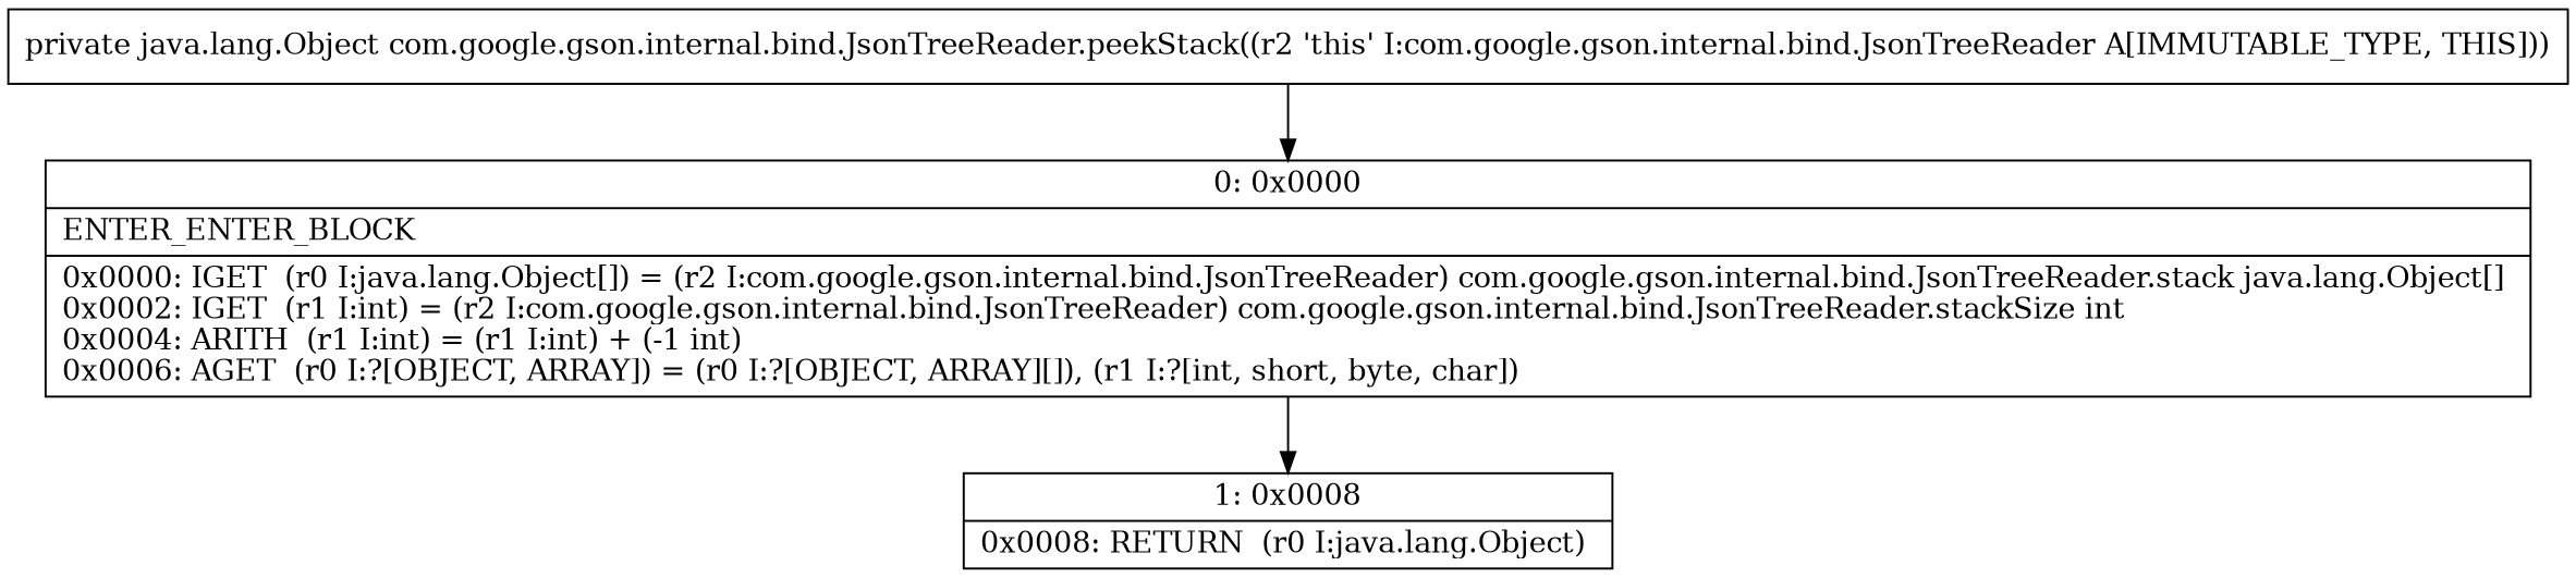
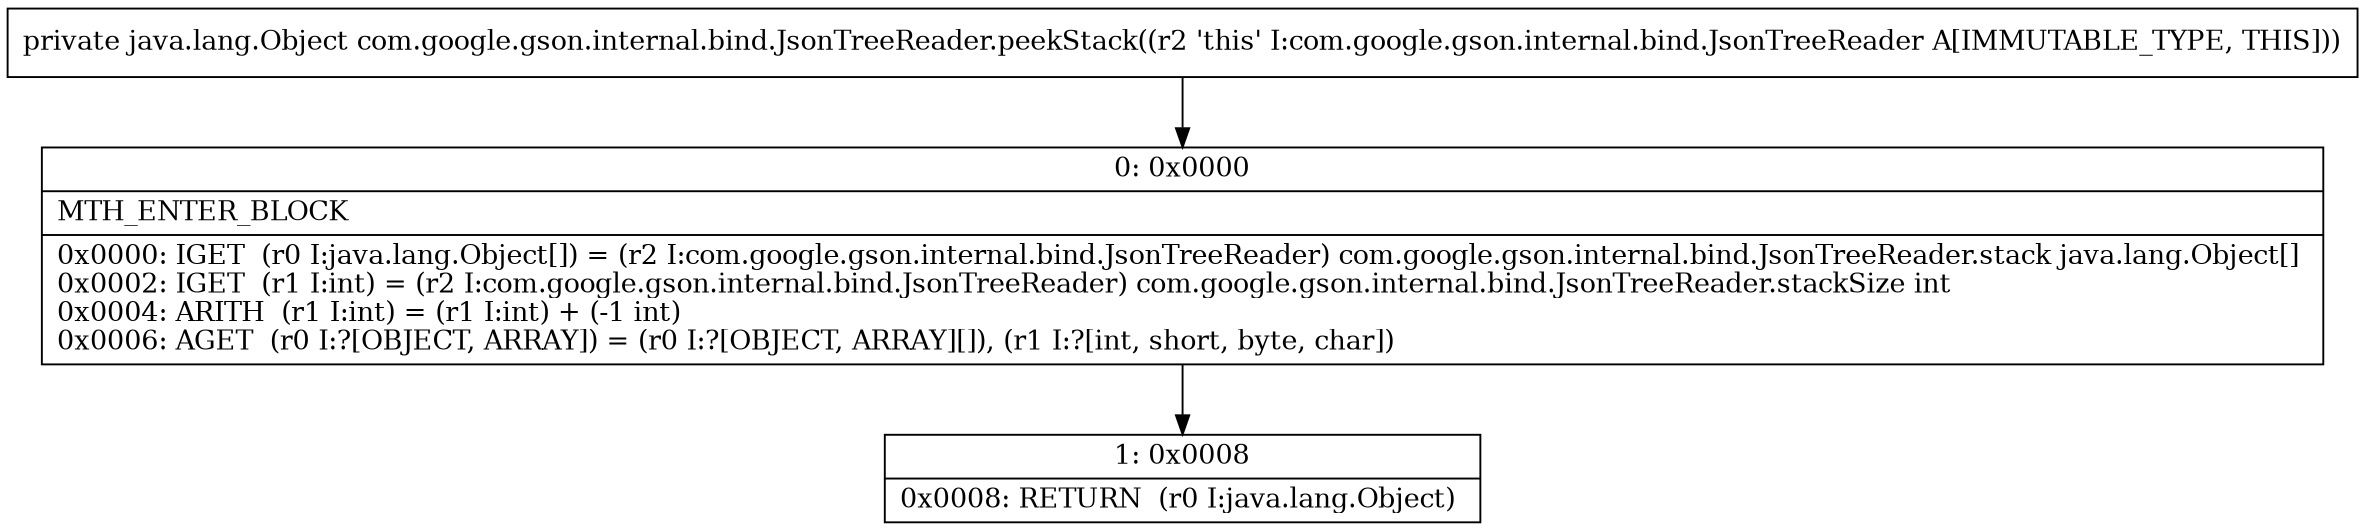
  digraph {
    node [shape=record]
-   n1 [label="{0\:\ 0x0000|ENTER_ENTER_BLOCK\l|0x0000: IGET  (r0 I:java.lang.Object[]) = (r2 I:com.google.gson.internal.bind.JsonTreeReader) com.google.gson.internal.bind.JsonTreeReader.stack java.lang.Object[] \l0x0002: IGET  (r1 I:int) = (r2 I:com.google.gson.internal.bind.JsonTreeReader) com.google.gson.internal.bind.JsonTreeReader.stackSize int \l0x0004: ARITH  (r1 I:int) = (r1 I:int) + (\-1 int) \l0x0006: AGET  (r0 I:?[OBJECT, ARRAY]) = (r0 I:?[OBJECT, ARRAY][]), (r1 I:?[int, short, byte, char]) \l}"]
+   n1 [label="{0\:\ 0x0000|MTH_ENTER_BLOCK\l|0x0000: IGET  (r0 I:java.lang.Object[]) = (r2 I:com.google.gson.internal.bind.JsonTreeReader) com.google.gson.internal.bind.JsonTreeReader.stack java.lang.Object[] \l0x0002: IGET  (r1 I:int) = (r2 I:com.google.gson.internal.bind.JsonTreeReader) com.google.gson.internal.bind.JsonTreeReader.stackSize int \l0x0004: ARITH  (r1 I:int) = (r1 I:int) + (\-1 int) \l0x0006: AGET  (r0 I:?[OBJECT, ARRAY]) = (r0 I:?[OBJECT, ARRAY][]), (r1 I:?[int, short, byte, char]) \l}"]
    n2 [label="{1\:\ 0x0008|0x0008: RETURN  (r0 I:java.lang.Object) \l}"]
    n3 [label="{private java.lang.Object com.google.gson.internal.bind.JsonTreeReader.peekStack((r2 'this' I:com.google.gson.internal.bind.JsonTreeReader A[IMMUTABLE_TYPE, THIS])) }"]
    n1 -> n2
    n3 -> n1
  }
